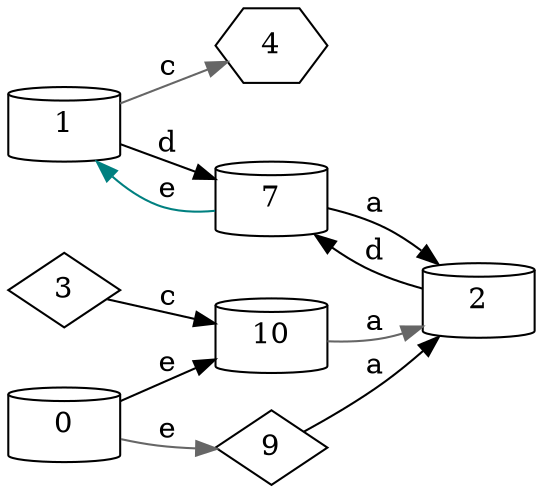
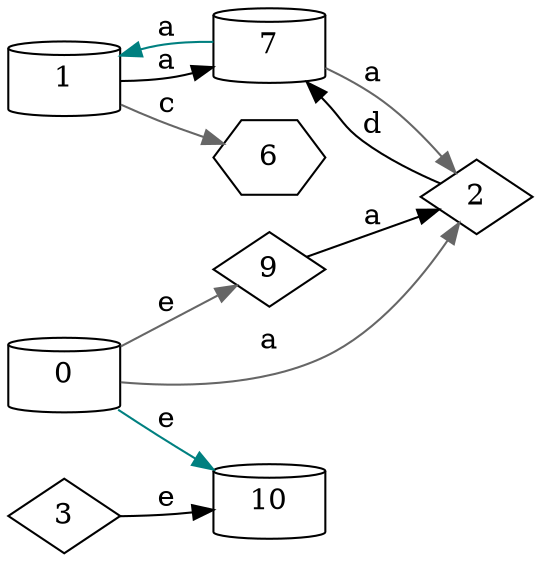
  strict digraph {
    rankdir=LR
    node [shape=cylinder]
    edge [color=black]
    1
-   6 [shape=hexagon label=4]
+   6 [shape=hexagon]
    7
-   2
+   2 [shape=diamond]
    10
    3 [shape=diamond]
    0
    9 [shape=diamond]
    1 -> 6 [color=gray40 label=c]
-   1 -> 7 [label=d]
-   7 -> 1 [color=teal label=e]
-   7 -> 2 [label=a]
+   1 -> 7 [label=a]
+   7 -> 1 [color=teal label=a]
+   7 -> 2 [color=gray40 label=a]
    2 -> 7 [label=d]
-   10 -> 2 [color=gray40 label=a]
-   3 -> 10 [label=c]
-   0 -> 10 [label=e]
+   0 -> 2 [color=gray40 label=a]
+   3 -> 10 [label=e]
+   0 -> 10 [color=teal label=e]
    0 -> 9 [color=gray40 label=e]
    9 -> 2 [label=a]
  }
